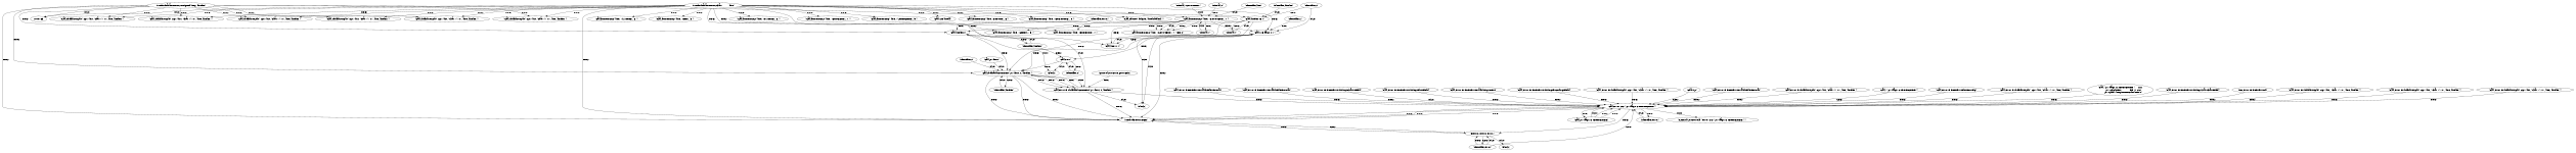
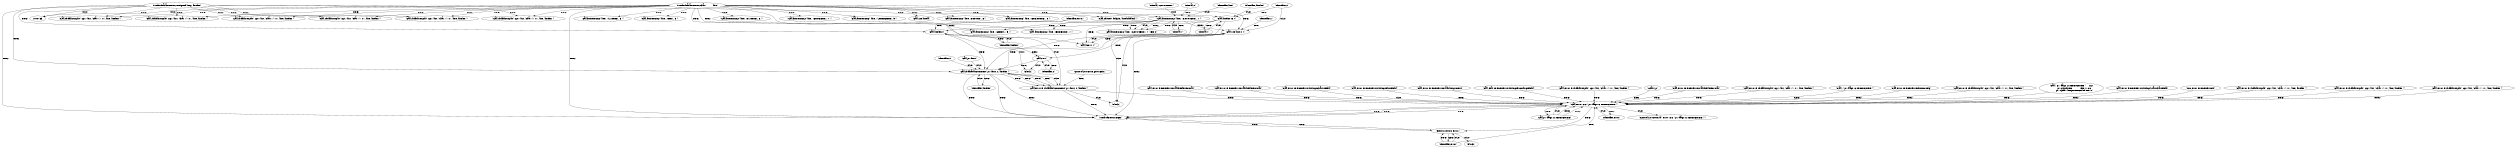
  digraph {
    n1 [label="(Call,_bdf_add_comment( p->font, s, linelen ))"]
    n2 [label="(Call,error = _bdf_add_comment( p->font, s, linelen ))"]
    n3 [label="(MethodReturn,RET)"]
    n4 [label="(Identifier,linelen)"]
    n5 [label="(Block,)"]
    n6 [label="(Call,error && ( p->flags & _BDF_GLYPH ))"]
    n7 [label="(Return,return error;)"]
    n8 [label="(Call,s++)"]
    n9 [label="(Identifier,s)"]
    n10 [label="(Block,)"]
-   n11 [label="(Call,s = flags + 7)"]
+   n11 [label="(Call,s = line + 7)"]
    n12 [label="(Call,line + 7)"]
    n13 [label="(Call,ft_memcmp( line, \"COMMENT\", 7 ))"]
    n14 [label="(Literal,7)"]
    n15 [label="(Call,ft_memcmp( line, \"COMMENT\", 7 ) == 0)"]
    n16 [label="(Call,ft_memcmp( line, \"ENDFONT\", 7 ))"]
    n17 [label="(Call,ft_memcmp( line, \"CHARS\", 5 ))"]
    n18 [label="(MethodParameterIn,char*          line)"]
    n19 [label="(Call,_bdf_list_split( &p->list, (char *)\" +\", line, linelen ))"]
    n20 [label="(Call,_bdf_list_split( &p->list, (char *)\" +\", line, linelen ))"]
    n21 [label="(Call,ft_memcmp( line, \"ENCODING\", 8 ))"]
    n22 [label="(Call,sbitset( hdigits, line[nibbles] ))"]
    n23 [label="(Call,ft_memcmp( line, \"SWIDTH\", 6 ))"]
    n24 [label="(Call,ft_memcmp( line, \"BBX\", 3 ))"]
    n25 [label="(Call,ft_memcmp( line, \"DWIDTH\", 6 ))"]
    n26 [label="(Call,ft_memcmp( line, \"ENDCHAR\", 7 ))"]
    n27 [label="(Call,ft_memcmp( line, \"STARTCHAR\", 9 ))"]
    n28 [label="(Call,_bdf_list_split( &p->list, (char *)\" +\", line, linelen ))"]
    n29 [label="(Call,_bdf_list_split( &p->list, (char *)\" +\", line, linelen ))"]
    n30 [label="(Call,c = line[i])"]
    n31 [label="(Call,_bdf_list_split( &p->list, (char *)\" +\", line, linelen ))"]
    n32 [label="(Call,_bdf_list_split( &p->list, (char *)\" +\", line, linelen ))"]
    n33 [label="(Call,ft_memcmp( line, \"BITMAP\", 6 ))"]
    1000163
    n35 [label="(Call,linelen--)"]
    n36 [label="(Identifier,linelen)"]
    n37 [label="(Call,linelen -= 7)"]
    n38 [label="(Literal,7)"]
    n39 [label="(MethodParameterIn,unsigned long  linelen)"]
    n40 [label="(Identifier,error)"]
    n41 [label="(ControlStructure,if ( error && ( p->flags & _BDF_GLYPH ) ))"]
    n42 [label="(Call,p->flags & _BDF_GLYPH)"]
    n43 [label="(Block,)"]
    n44 [label="(Identifier,error)"]
    n45 [label="(Call,error = BDF_Err_Invalid_File_Format)"]
    n46 [label="(Call,error = BDF_Err_Invalid_File_Format)"]
    n47 [label="(Call,error = BDF_Err_Missing_Chars_Field)"]
    n48 [label="(Call,error = BDF_Err_Missing_Bbx_Field)"]
    n49 [label="(Identifier,linelen)"]
    n50 [label="(Call,error = BDF_Err_Invalid_Argument)"]
    n51 [label="(Identifier,line)"]
-   n52 [label="(Call,error = BDF_Err_Missing_Encoding_Field)"]
+   n52 [label="(Call,char = BDF_Err_Missing_Encoding_Field)"]
    n53 [label="(Identifier,s)"]
    n54 [label="(Literal,\"COMMENT\")"]
    n55 [label="(Call,error = _bdf_list_split( &p->list, (char *)\" +\", line, linelen ))"]
    n56 [label="(Chars,p)"]
    n57 [label="(Literal,0)"]
    n58 [label="(Call,error = BDF_Err_Invalid_File_Format)"]
    n59 [label="(Call,error = _bdf_list_split( &p->list, (char *)\" +\", line, linelen ))"]
    n60 [label="(Identifier,s)"]
    n61 [label="(Call,p->font)"]
    n62 [label="(Call,!( p->flags & _BDF_GLYPH ))"]
    n63 [label="(Call,error = BDF_Err_Bbx_Too_Big)"]
    n64 [label="(Identifier,s)"]
    n65 [label="(Call,error = _bdf_list_split( &p->list, (char *)\" +\", line, linelen ))"]
    n66 [label="(Call,( p->flags & _BDF_GLYPH )     &&\n         p->glyph_enc            == -1 &&\n         p->opts->keep_unencoded == 0)"]
    n67 [label="(Identifier,error)"]
    n68 [label="(ControlStructure,goto Exit;)"]
    n69 [label="(Call,error = BDF_Err_Missing_Startchar_Field)"]
    n70 [label="(Too,error = BDF_Err_Ok)"]
    n71 [label="(Call,error = _bdf_list_split( &p->list, (char *)\" +\", line, linelen ))"]
    n72 [label="(Call,error = _bdf_list_split( &p->list, (char *)\" +\", line, linelen ))"]
    n73 [label="(Call,error = _bdf_list_split( &p->list, (char *)\" +\", line, linelen ))"]
    n1 -> n2 [label="AST: "]
    n1 -> n2 [label="DDG: "]
    n1 -> n2 [label="DDG: "]
    n1 -> n2 [label="DDG: "]
    n1 -> n3 [label="DDG: "]
    n1 -> n3 [label="DDG: "]
    n1 -> n3 [label="DDG: "]
    n1 -> n4 [label="CFG: "]
    n2 -> n1 [label="CFG: "]
    n2 -> n3 [label="DDG: "]
    n2 -> n5 [label="AST: "]
    n2 -> n6 [label="DDG: "]
    n3 -> n7 [label="CFG: "]
    n4 -> n1 [label="AST: "]
    n6 -> n3 [label="DDG: "]
    n6 -> n3 [label="DDG: "]
    n6 -> n3 [label="DDG: "]
    n6 -> n7 [label="DDG: "]
    n6 -> n40 [label="CFG: "]
    n6 -> n41 [label="AST: "]
    n6 -> n42 [label="CFG: "]
    n7 -> n3 [label="DDG: "]
    n7 -> n43 [label="AST: "]
    n7 -> n44 [label="CFG: "]
    n8 -> n1 [label="DDG: "]
    n8 -> n9 [label="CFG: "]
    n8 -> n10 [label="AST: "]
    n9 -> n8 [label="AST: "]
    n11 -> n1 [label="DDG: "]
    n11 -> n3 [label="DDG: "]
    n11 -> n5 [label="AST: "]
    n11 -> n8 [label="DDG: "]
    n11 -> n12 [label="CFG: "]
    n12 -> n11 [label="AST: "]
    n13 -> n11 [label="DDG: "]
    n13 -> n12 [label="DDG: "]
    n13 -> n14 [label="CFG: "]
    n13 -> n15 [label="AST: "]
    n13 -> n15 [label="DDG: "]
    n13 -> n15 [label="DDG: "]
    n13 -> n15 [label="DDG: "]
    n13 -> n16 [label="DDG: "]
    n13 -> n17 [label="DDG: "]
    n14 -> n13 [label="AST: "]
    n18 -> n3 [label="DDG: "]
    n18 -> n11 [label="DDG: "]
    n18 -> n12 [label="DDG: "]
    n18 -> n13 [label="DDG: "]
    n18 -> n16 [label="DDG: "]
    n18 -> n17 [label="DDG: "]
    n18 -> n19 [label="DDG: "]
    n18 -> n20 [label="DDG: "]
    n18 -> n21 [label="DDG: "]
    n18 -> n22 [label="DDG: "]
    n18 -> n23 [label="DDG: "]
    n18 -> n24 [label="DDG: "]
    n18 -> n25 [label="DDG: "]
    n18 -> n26 [label="DDG: "]
    n18 -> n27 [label="DDG: "]
    n18 -> n28 [label="DDG: "]
    n18 -> n29 [label="DDG: "]
    n18 -> n30 [label="DDG: "]
    n18 -> n31 [label="DDG: "]
    n18 -> n32 [label="DDG: "]
    n18 -> n33 [label="DDG: "]
    n18 -> 1000163 [label="AST: "]
    n35 -> n1 [label="DDG: "]
    n35 -> n10 [label="AST: "]
    n35 -> n36 [label="CFG: "]
    n36 -> n8 [label="CFG: "]
    n36 -> n35 [label="AST: "]
    n37 -> n1 [label="DDG: "]
    n37 -> n5 [label="AST: "]
    n37 -> n35 [label="DDG: "]
    n37 -> n38 [label="CFG: "]
    n38 -> n37 [label="AST: "]
    n39 -> n1 [label="DDG: "]
    n39 -> n3 [label="DDG: "]
    n39 -> n19 [label="DDG: "]
    n39 -> n20 [label="DDG: "]
    n39 -> n28 [label="DDG: "]
    n39 -> n29 [label="DDG: "]
    n39 -> n31 [label="DDG: "]
    n39 -> n32 [label="DDG: "]
    n39 -> 1000163 [label="AST: "]
    n39 -> n35 [label="DDG: "]
    n39 -> n37 [label="DDG: "]
    n40 -> n6 [label="AST: "]
    n42 -> n6 [label="AST: "]
    n42 -> n6 [label="DDG: "]
    n42 -> n6 [label="DDG: "]
    n44 -> n6 [label="CFG: "]
    n44 -> n7 [label="AST: "]
    n44 -> n7 [label="DDG: "]
    n45 -> n6 [label="DDG: "]
    n46 -> n6 [label="DDG: "]
    n47 -> n6 [label="AST: "]
    n48 -> n6 [label="DDG: "]
    n49 -> n37 [label="AST: "]
    n50 -> n6 [label="DDG: "]
    n51 -> n13 [label="AST: "]
    n52 -> n6 [label="DDG: "]
    n53 -> n11 [label="AST: "]
    n53 -> n37 [label="CFG: "]
    n54 -> n13 [label="AST: "]
    n55 -> n6 [label="DDG: "]
    n56 -> n6 [label="CFG: "]
    n57 -> n13 [label="CFG: "]
    n58 -> n6 [label="DDG: "]
    n59 -> n6 [label="DDG: "]
    n60 -> n1 [label="AST: "]
    n61 -> n1 [label="AST: "]
    n62 -> n6 [label="CFG: "]
    n63 -> n6 [label="DDG: "]
    n64 -> n11 [label="CFG: "]
    n65 -> n6 [label="DDG: "]
    n66 -> n6 [label="DDG: "]
    n67 -> n2 [label="AST: "]
    n67 -> n35 [label="CFG: "]
    n68 -> n2 [label="CFG: "]
    n69 -> n6 [label="DDG: "]
    n70 -> n6 [label="DDG: "]
    n71 -> n6 [label="DDG: "]
    n72 -> n6 [label="DDG: "]
    n73 -> n6 [label="DDG: "]
  }
